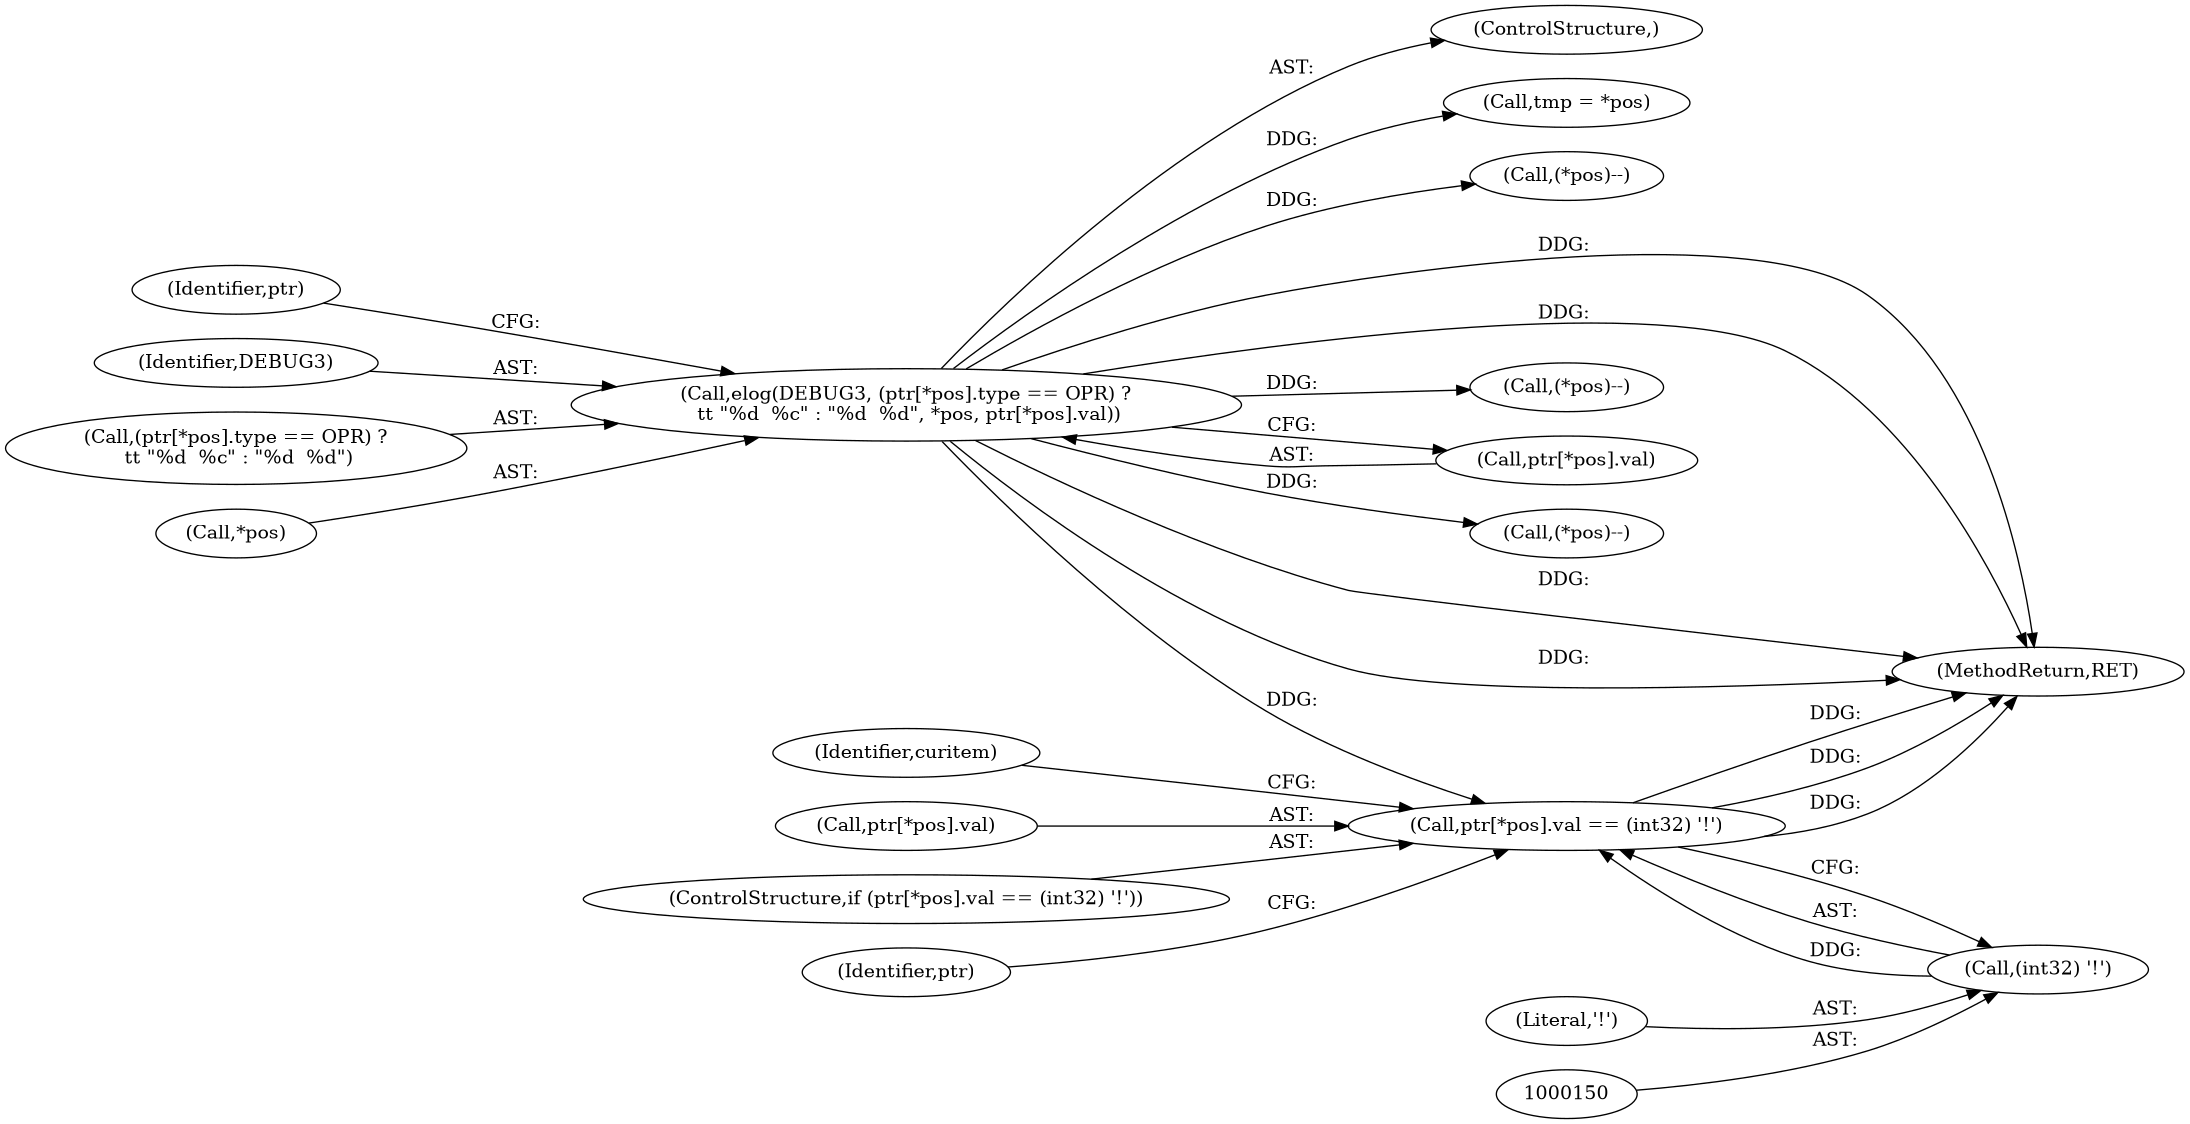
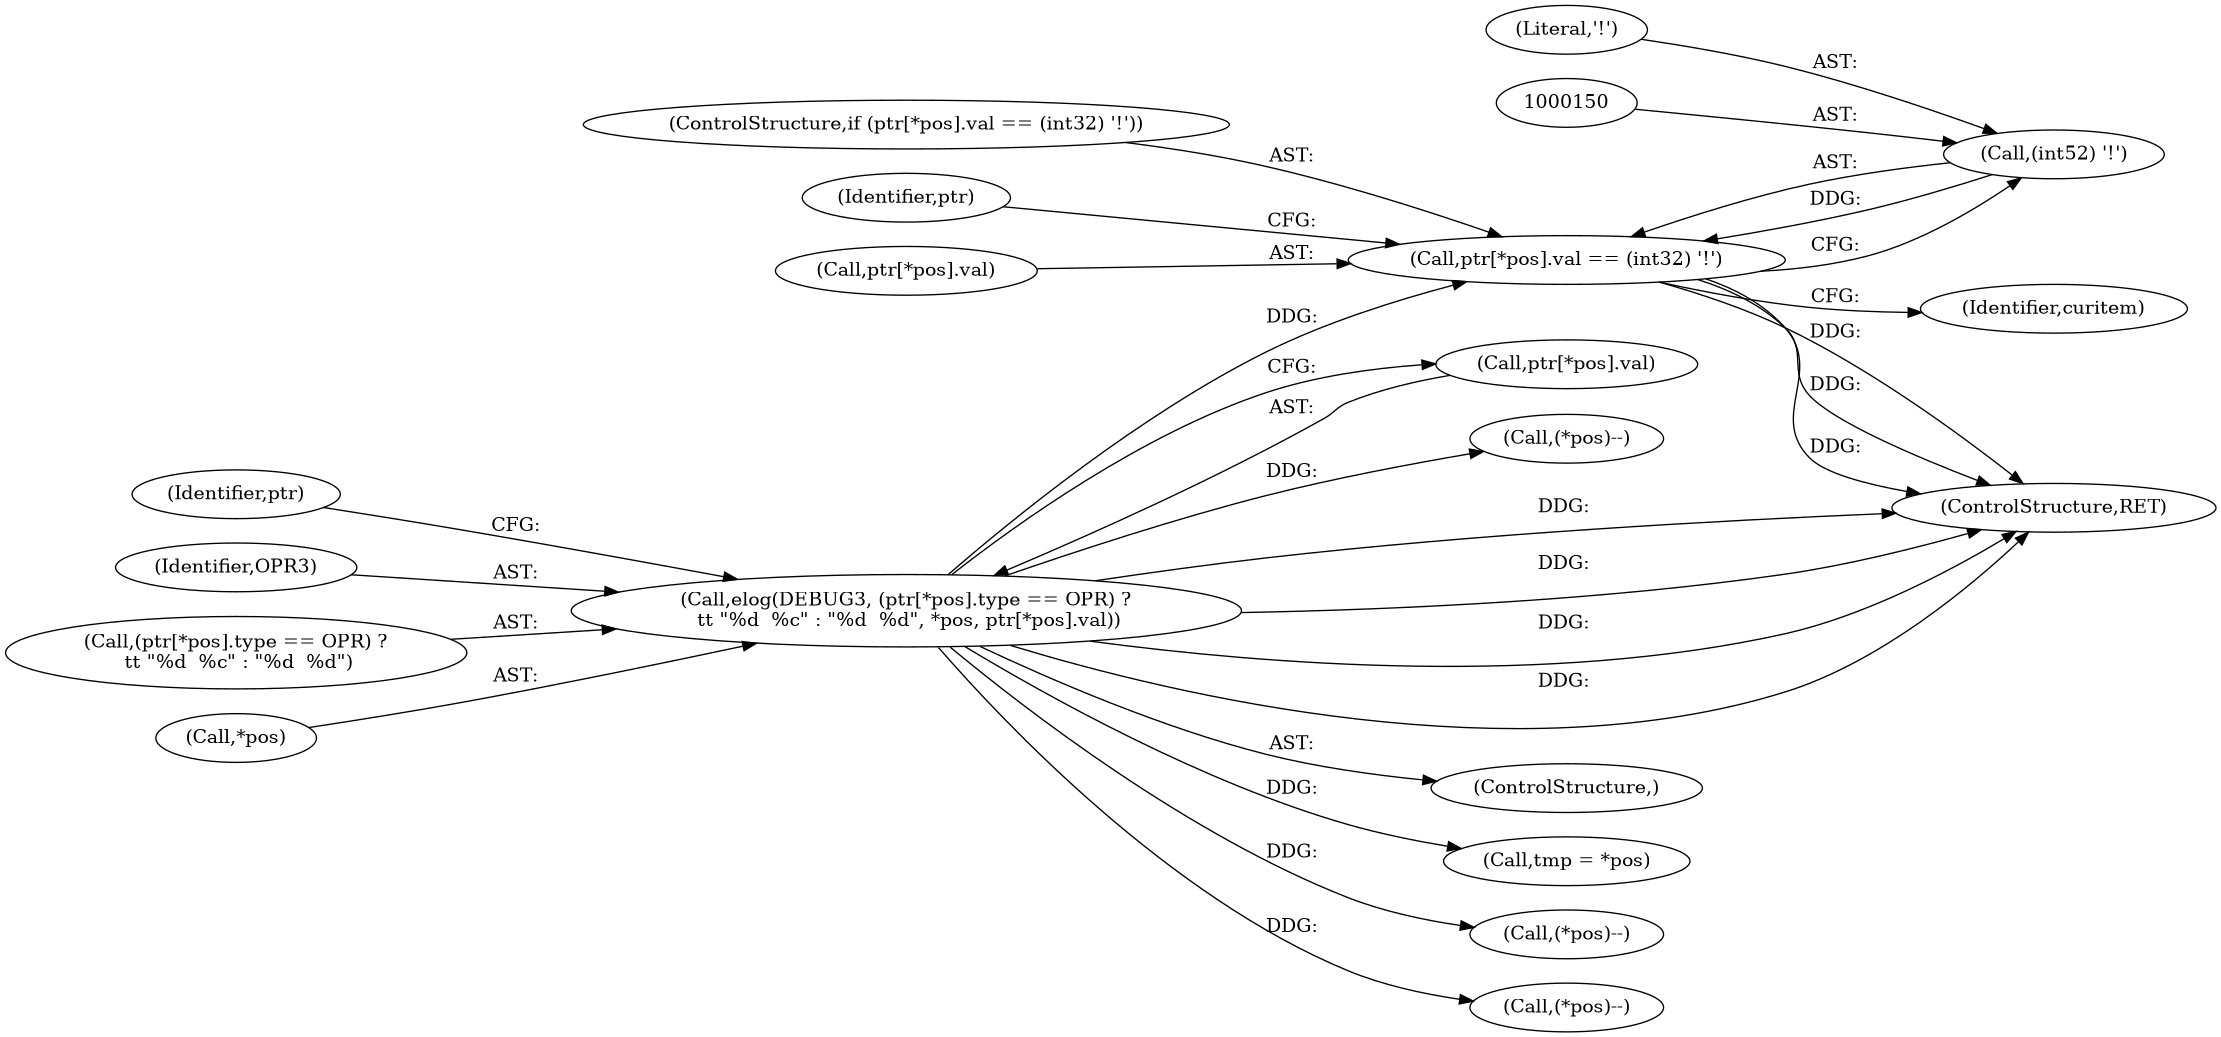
  digraph {
    rankdir=LR
    n1 [label="(Call,ptr[*pos].val == (int32) '!')"]
-   n2 [label="(Call,(int32) '!')"]
-   n3 [label="(MethodReturn,RET)"]
+   n2 [label="(Call,(int52) '!')"]
+   n3 [label="(ControlStructure,RET)"]
    n4 [label="(ControlStructure,if (ptr[*pos].val == (int32) '!'))"]
    n5 [label="(Call,elog(DEBUG3, (ptr[*pos].type == OPR) ?\n \t\t \"%d  %c\" : \"%d  %d\", *pos, ptr[*pos].val))"]
    n6 [label="(ControlStructure,)"]
    n7 [label="(Call,tmp = *pos)"]
    n8 [label="(Call,(*pos)--)"]
    n9 [label="(Call,(*pos)--)"]
    n10 [label="(Call,ptr[*pos].val)"]
    n11 [label="(Call,(*pos)--)"]
    n12 [label="(Literal,'!')"]
    n13 [label="(Identifier,ptr)"]
-   n14 [label="(Identifier,DEBUG3)"]
+   n14 [label="(Identifier,OPR3)"]
    n15 [label="(Identifier,ptr)"]
    n16 [label="(Call,(ptr[*pos].type == OPR) ?\n \t\t \"%d  %c\" : \"%d  %d\")"]
    n17 [label="(Call,*pos)"]
    n18 [label="(Identifier,curitem)"]
    n19 [label="(Call,ptr[*pos].val)"]
    n20 [label=1000150]
    n1 -> n2 [label="CFG: "]
    n1 -> n3 [label="DDG: "]
    n1 -> n3 [label="DDG: "]
    n1 -> n3 [label="DDG: "]
    n2 -> n1 [label="AST: "]
    n2 -> n1 [label="DDG: "]
    n4 -> n1 [label="AST: "]
    n5 -> n1 [label="DDG: "]
    n5 -> n3 [label="DDG: "]
    n5 -> n3 [label="DDG: "]
    n5 -> n3 [label="DDG: "]
    n5 -> n3 [label="DDG: "]
    n5 -> n6 [label="AST: "]
    n5 -> n7 [label="DDG: "]
    n5 -> n8 [label="DDG: "]
    n5 -> n9 [label="DDG: "]
    n5 -> n10 [label="CFG: "]
    n5 -> n11 [label="DDG: "]
    n10 -> n5 [label="AST: "]
    n12 -> n2 [label="AST: "]
    n13 -> n5 [label="CFG: "]
    n14 -> n5 [label="AST: "]
    n15 -> n1 [label="CFG: "]
    n16 -> n5 [label="AST: "]
    n17 -> n5 [label="AST: "]
-   n18 -> n1 [label="CFG: "]
+   n1 -> n18 [label="CFG: "]
    n19 -> n1 [label="AST: "]
    n20 -> n2 [label="AST: "]
  }
